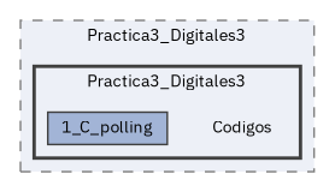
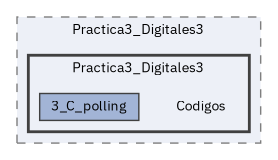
  digraph {
    compound=true
    fontname="IBM Plex Sans"
    node [fontname="IBM Plex Sans" fontsize=10]
    n1 [height=0.2 label=Codigos shape=plaintext width=0.4]
-   n2 [color=grey25 fillcolor="#a2b4d6" height=0.2 label="1_C_polling" shape=box style=filled width=0.4]
+   n2 [color=grey25 fillcolor="#a2b4d6" height=0.2 label="3_C_polling" shape=box style=filled width=0.4]
    subgraph cluster_1 {
      bgcolor="#edf0f7"
      fontsize=10
      label=Practica3_Digitales3
      pencolor=grey50
      style="filled,dashed"
      subgraph cluster_2 {
        bgcolor="#edf0f7"
        fontsize=10
        pencolor=grey25
        style="filled,bold"
        n1
        n2
      }
    }
  }
